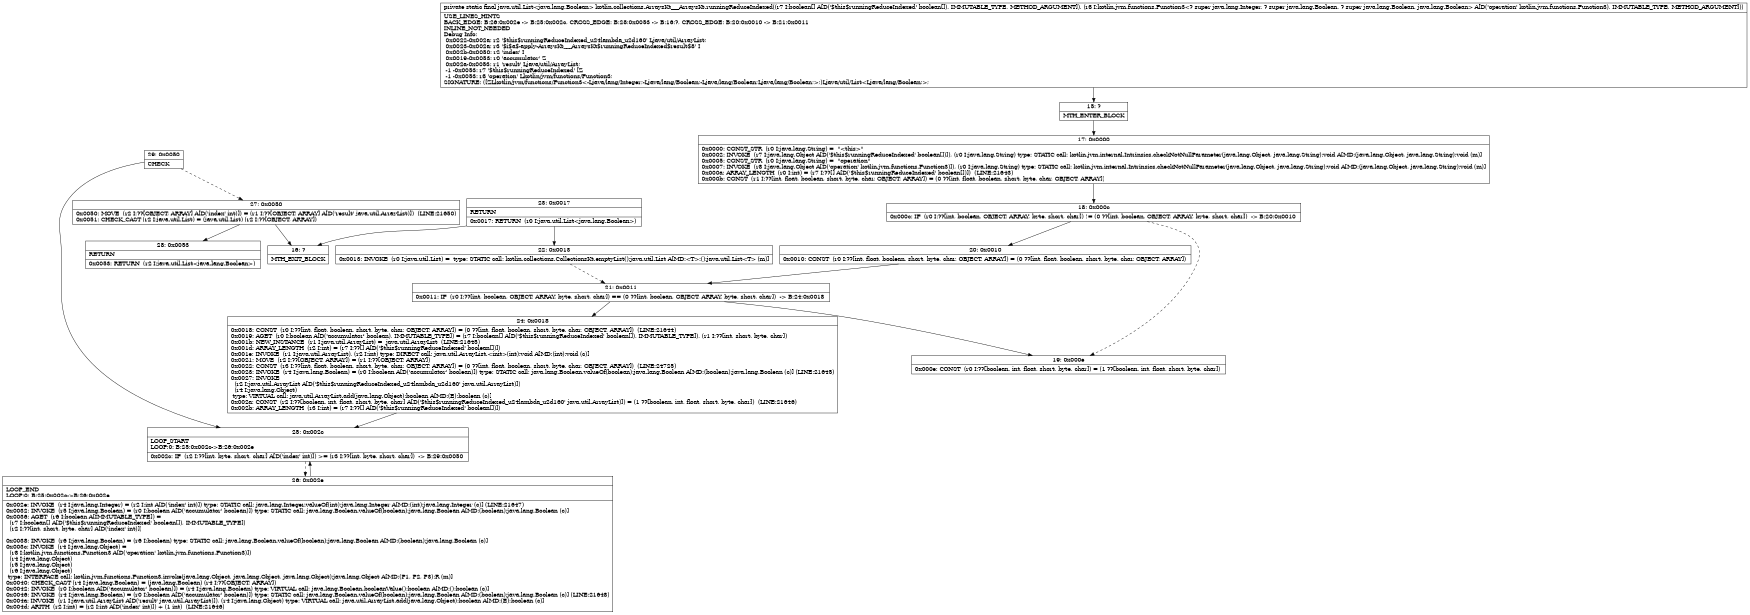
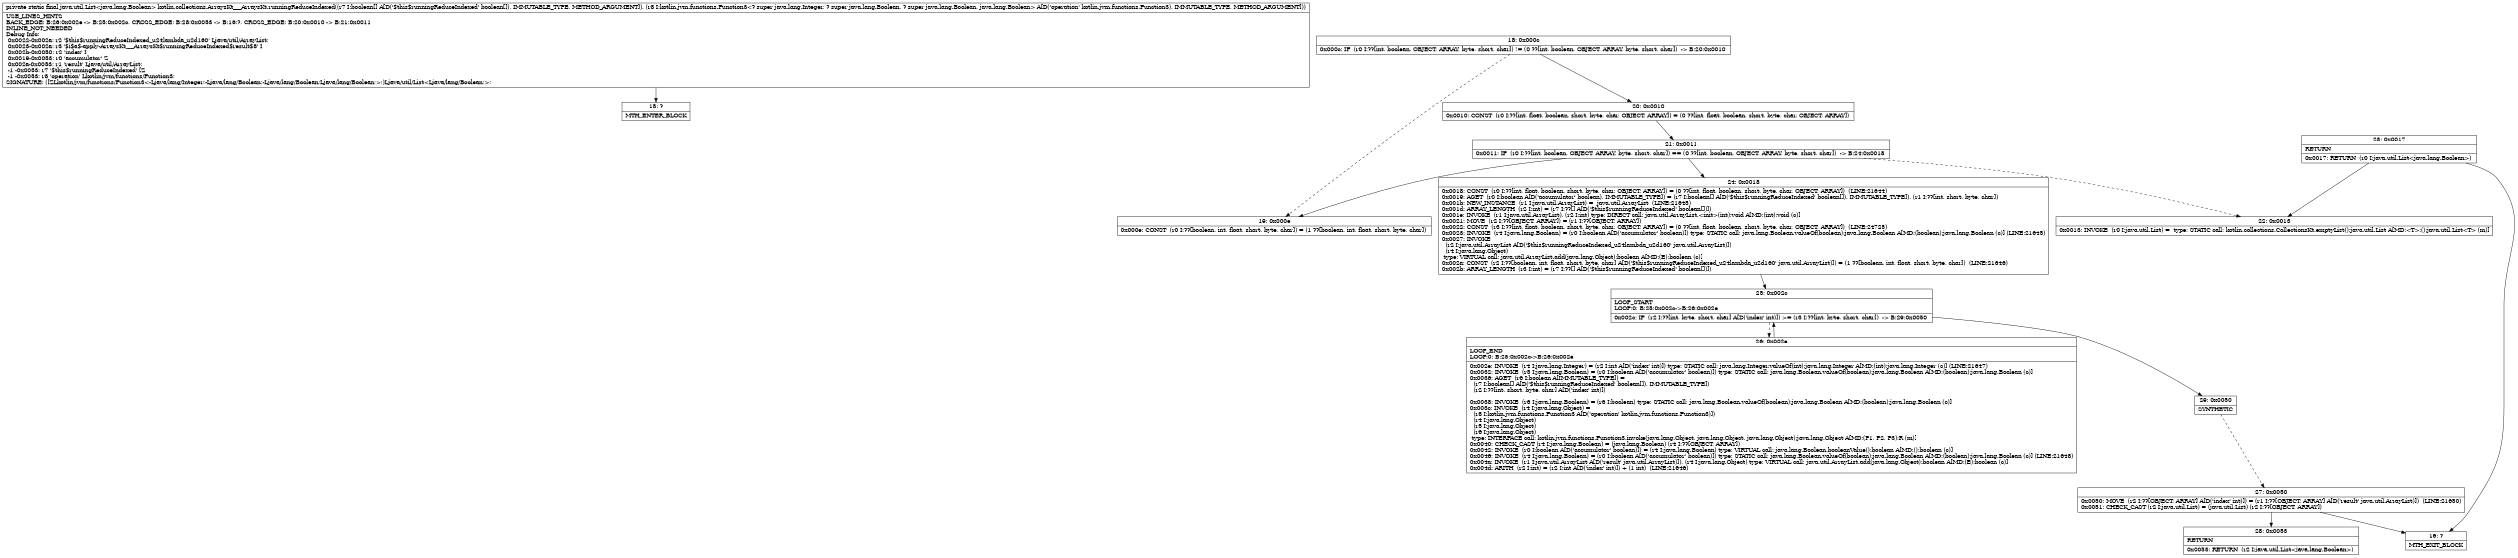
  digraph {
    node [shape=record]
    n1 [label="{15\:\ ?|MTH_ENTER_BLOCK\l}"]
-   n2 [label="{17\:\ 0x0000|0x0000: CONST_STR  (r0 I:java.lang.String) =  \"\<this\>\" \l0x0002: INVOKE  (r7 I:java.lang.Object A[D('$this$runningReduceIndexed' boolean[])]), (r0 I:java.lang.String) type: STATIC call: kotlin.jvm.internal.Intrinsics.checkNotNullParameter(java.lang.Object, java.lang.String):void A[MD:(java.lang.Object, java.lang.String):void (m)]\l0x0005: CONST_STR  (r0 I:java.lang.String) =  \"operation\" \l0x0007: INVOKE  (r8 I:java.lang.Object A[D('operation' kotlin.jvm.functions.Function3)]), (r0 I:java.lang.String) type: STATIC call: kotlin.jvm.internal.Intrinsics.checkNotNullParameter(java.lang.Object, java.lang.String):void A[MD:(java.lang.Object, java.lang.String):void (m)]\l0x000a: ARRAY_LENGTH  (r0 I:int) = (r7 I:??[] A[D('$this$runningReduceIndexed' boolean[])])  (LINE:21643)\l0x000b: CONST  (r1 I:??[int, float, boolean, short, byte, char, OBJECT, ARRAY]) = (0 ??[int, float, boolean, short, byte, char, OBJECT, ARRAY]) \l}"]
    n3 [label="{18\:\ 0x000c|0x000c: IF  (r0 I:??[int, boolean, OBJECT, ARRAY, byte, short, char]) != (0 ??[int, boolean, OBJECT, ARRAY, byte, short, char])  \-\> B:20:0x0010 \l}"]
    n4 [label="{19\:\ 0x000e|0x000e: CONST  (r0 I:??[boolean, int, float, short, byte, char]) = (1 ??[boolean, int, float, short, byte, char]) \l}"]
    n5 [label="{20\:\ 0x0010|0x0010: CONST  (r0 I:??[int, float, boolean, short, byte, char, OBJECT, ARRAY]) = (0 ??[int, float, boolean, short, byte, char, OBJECT, ARRAY]) \l}"]
    n6 [label="{21\:\ 0x0011|0x0011: IF  (r0 I:??[int, boolean, OBJECT, ARRAY, byte, short, char]) == (0 ??[int, boolean, OBJECT, ARRAY, byte, short, char])  \-\> B:24:0x0018 \l}"]
    n7 [label="{22\:\ 0x0013|0x0013: INVOKE  (r0 I:java.util.List) =  type: STATIC call: kotlin.collections.CollectionsKt.emptyList():java.util.List A[MD:\<T\>:():java.util.List\<T\> (m)]\l}"]
    n8 [label="{24\:\ 0x0018|0x0018: CONST  (r0 I:??[int, float, boolean, short, byte, char, OBJECT, ARRAY]) = (0 ??[int, float, boolean, short, byte, char, OBJECT, ARRAY])  (LINE:21644)\l0x0019: AGET  (r0 I:boolean A[D('accumulator' boolean), IMMUTABLE_TYPE]) = (r7 I:boolean[] A[D('$this$runningReduceIndexed' boolean[]), IMMUTABLE_TYPE]), (r1 I:??[int, short, byte, char]) \l0x001b: NEW_INSTANCE  (r1 I:java.util.ArrayList) =  java.util.ArrayList  (LINE:21645)\l0x001d: ARRAY_LENGTH  (r2 I:int) = (r7 I:??[] A[D('$this$runningReduceIndexed' boolean[])]) \l0x001e: INVOKE  (r1 I:java.util.ArrayList), (r2 I:int) type: DIRECT call: java.util.ArrayList.\<init\>(int):void A[MD:(int):void (c)]\l0x0021: MOVE  (r2 I:??[OBJECT, ARRAY]) = (r1 I:??[OBJECT, ARRAY]) \l0x0022: CONST  (r3 I:??[int, float, boolean, short, byte, char, OBJECT, ARRAY]) = (0 ??[int, float, boolean, short, byte, char, OBJECT, ARRAY])  (LINE:24725)\l0x0023: INVOKE  (r4 I:java.lang.Boolean) = (r0 I:boolean A[D('accumulator' boolean)]) type: STATIC call: java.lang.Boolean.valueOf(boolean):java.lang.Boolean A[MD:(boolean):java.lang.Boolean (c)] (LINE:21645)\l0x0027: INVOKE  \l  (r2 I:java.util.ArrayList A[D('$this$runningReduceIndexed_u24lambda_u2d160' java.util.ArrayList)])\l  (r4 I:java.lang.Object)\l type: VIRTUAL call: java.util.ArrayList.add(java.lang.Object):boolean A[MD:(E):boolean (c)]\l0x002a: CONST  (r2 I:??[boolean, int, float, short, byte, char] A[D('$this$runningReduceIndexed_u24lambda_u2d160' java.util.ArrayList)]) = (1 ??[boolean, int, float, short, byte, char])  (LINE:21646)\l0x002b: ARRAY_LENGTH  (r3 I:int) = (r7 I:??[] A[D('$this$runningReduceIndexed' boolean[])]) \l}"]
    n9 [label="{25\:\ 0x002c|LOOP_START\lLOOP:0: B:25:0x002c\-\>B:26:0x002e\l|0x002c: IF  (r2 I:??[int, byte, short, char] A[D('index' int)]) \>= (r3 I:??[int, byte, short, char])  \-\> B:29:0x0050 \l}"]
    n10 [label="{23\:\ 0x0017|RETURN\l|0x0017: RETURN  (r0 I:java.util.List\<java.lang.Boolean\>) \l}"]
    n11 [label="{16\:\ ?|MTH_EXIT_BLOCK\l}"]
    n12 [label="{26\:\ 0x002e|LOOP_END\lLOOP:0: B:25:0x002c\-\>B:26:0x002e\l|0x002e: INVOKE  (r4 I:java.lang.Integer) = (r2 I:int A[D('index' int)]) type: STATIC call: java.lang.Integer.valueOf(int):java.lang.Integer A[MD:(int):java.lang.Integer (c)] (LINE:21647)\l0x0032: INVOKE  (r5 I:java.lang.Boolean) = (r0 I:boolean A[D('accumulator' boolean)]) type: STATIC call: java.lang.Boolean.valueOf(boolean):java.lang.Boolean A[MD:(boolean):java.lang.Boolean (c)]\l0x0036: AGET  (r6 I:boolean A[IMMUTABLE_TYPE]) = \l  (r7 I:boolean[] A[D('$this$runningReduceIndexed' boolean[]), IMMUTABLE_TYPE])\l  (r2 I:??[int, short, byte, char] A[D('index' int)])\l \l0x0038: INVOKE  (r6 I:java.lang.Boolean) = (r6 I:boolean) type: STATIC call: java.lang.Boolean.valueOf(boolean):java.lang.Boolean A[MD:(boolean):java.lang.Boolean (c)]\l0x003c: INVOKE  (r4 I:java.lang.Object) = \l  (r8 I:kotlin.jvm.functions.Function3 A[D('operation' kotlin.jvm.functions.Function3)])\l  (r4 I:java.lang.Object)\l  (r5 I:java.lang.Object)\l  (r6 I:java.lang.Object)\l type: INTERFACE call: kotlin.jvm.functions.Function3.invoke(java.lang.Object, java.lang.Object, java.lang.Object):java.lang.Object A[MD:(P1, P2, P3):R (m)]\l0x0040: CHECK_CAST (r4 I:java.lang.Boolean) = (java.lang.Boolean) (r4 I:??[OBJECT, ARRAY]) \l0x0042: INVOKE  (r0 I:boolean A[D('accumulator' boolean)]) = (r4 I:java.lang.Boolean) type: VIRTUAL call: java.lang.Boolean.booleanValue():boolean A[MD:():boolean (c)]\l0x0046: INVOKE  (r4 I:java.lang.Boolean) = (r0 I:boolean A[D('accumulator' boolean)]) type: STATIC call: java.lang.Boolean.valueOf(boolean):java.lang.Boolean A[MD:(boolean):java.lang.Boolean (c)] (LINE:21648)\l0x004a: INVOKE  (r1 I:java.util.ArrayList A[D('result' java.util.ArrayList)]), (r4 I:java.lang.Object) type: VIRTUAL call: java.util.ArrayList.add(java.lang.Object):boolean A[MD:(E):boolean (c)]\l0x004d: ARITH  (r2 I:int) = (r2 I:int A[D('index' int)]) + (1 int)  (LINE:21646)\l}"]
-   n13 [label="{29\:\ 0x0050|CHECK\l}"]
+   n13 [label="{29\:\ 0x0050|SYNTHETIC\l}"]
    n14 [label="{27\:\ 0x0050|0x0050: MOVE  (r2 I:??[OBJECT, ARRAY] A[D('index' int)]) = (r1 I:??[OBJECT, ARRAY] A[D('result' java.util.ArrayList)])  (LINE:21650)\l0x0051: CHECK_CAST (r2 I:java.util.List) = (java.util.List) (r2 I:??[OBJECT, ARRAY]) \l}"]
    n15 [label="{28\:\ 0x0053|RETURN\l|0x0053: RETURN  (r2 I:java.util.List\<java.lang.Boolean\>) \l}"]
    n16 [label="{private static final java.util.List\<java.lang.Boolean\> kotlin.collections.ArraysKt___ArraysKt.runningReduceIndexed((r7 I:boolean[] A[D('$this$runningReduceIndexed' boolean[]), IMMUTABLE_TYPE, METHOD_ARGUMENT]), (r8 I:kotlin.jvm.functions.Function3\<? super java.lang.Integer, ? super java.lang.Boolean, ? super java.lang.Boolean, java.lang.Boolean\> A[D('operation' kotlin.jvm.functions.Function3), IMMUTABLE_TYPE, METHOD_ARGUMENT]))  | USE_LINES_HINTS\lBACK_EDGE: B:26:0x002e \-\> B:25:0x002c, CROSS_EDGE: B:28:0x0053 \-\> B:16:?, CROSS_EDGE: B:20:0x0010 \-\> B:21:0x0011\lINLINE_NOT_NEEDED\lDebug Info:\l  0x0022\-0x002a: r2 '$this$runningReduceIndexed_u24lambda_u2d160' Ljava\/util\/ArrayList;\l  0x0023\-0x002a: r3 '$i$a$\-apply\-ArraysKt___ArraysKt$runningReduceIndexed$result$8' I\l  0x002b\-0x0050: r2 'index' I\l  0x0019\-0x0053: r0 'accumulator' Z\l  0x002a\-0x0053: r1 'result' Ljava\/util\/ArrayList;\l  \-1 \-0x0053: r7 '$this$runningReduceIndexed' [Z\l  \-1 \-0x0053: r8 'operation' Lkotlin\/jvm\/functions\/Function3;\lSIGNATURE: ([ZLkotlin\/jvm\/functions\/Function3\<\-Ljava\/lang\/Integer;\-Ljava\/lang\/Boolean;\-Ljava\/lang\/Boolean;Ljava\/lang\/Boolean;\>;)Ljava\/util\/List\<Ljava\/lang\/Boolean;\>;\l}"]
-   n1 -> n2
-   n2 -> n3
    n3 -> n4 [style=dashed]
    n3 -> n5
    n5 -> n6
    n6 -> n4
-   n7 -> n6 [style=dashed]
+   n6 -> n7 [style=dashed]
    n6 -> n8
    n8 -> n9
    n9 -> n12 [style=dashed]
-   n13 -> n9
+   n9 -> n13
    n10 -> n7
    n10 -> n11
    n12 -> n9
    n13 -> n14 [style=dashed]
    n14 -> n11
    n14 -> n15
    n16 -> n1
  }
